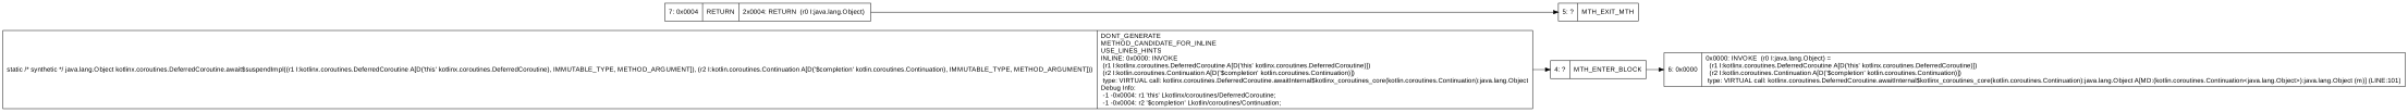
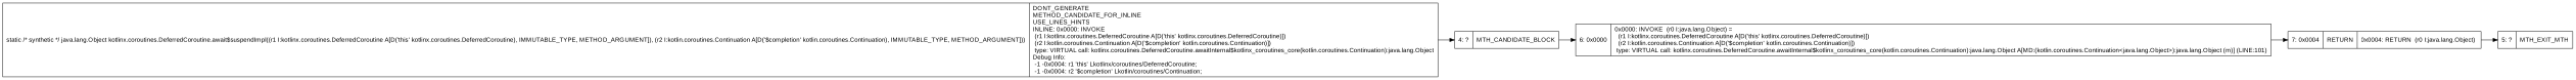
  digraph {
    fontname="Liberation Sans"
    rankdir=LR
    node [fontname="Liberation Sans" shape=record]
    edge [fontname="Liberation Sans"]
-   n1 [label="{4\:\ ?|MTH_ENTER_BLOCK\l}"]
+   n1 [label="{4\:\ ?|MTH_CANDIDATE_BLOCK\l}"]
    n2 [label="{6\:\ 0x0000|0x0000: INVOKE  (r0 I:java.lang.Object) = \l  (r1 I:kotlinx.coroutines.DeferredCoroutine A[D('this' kotlinx.coroutines.DeferredCoroutine)])\l  (r2 I:kotlin.coroutines.Continuation A[D('$completion' kotlin.coroutines.Continuation)])\l type: VIRTUAL call: kotlinx.coroutines.DeferredCoroutine.awaitInternal$kotlinx_coroutines_core(kotlin.coroutines.Continuation):java.lang.Object A[MD:(kotlin.coroutines.Continuation\<java.lang.Object\>):java.lang.Object (m)] (LINE:101)\l}"]
-   n3 [label="{7\:\ 0x0004|RETURN\l|2x0004: RETURN  (r0 I:java.lang.Object) \l}"]
+   n3 [label="{7\:\ 0x0004|RETURN\l|0x0004: RETURN  (r0 I:java.lang.Object) \l}"]
    n4 [label="{5\:\ ?|MTH_EXIT_MTH\l}"]
    n5 [label="{static \/* synthetic *\/ java.lang.Object kotlinx.coroutines.DeferredCoroutine.await$suspendImpl((r1 I:kotlinx.coroutines.DeferredCoroutine A[D('this' kotlinx.coroutines.DeferredCoroutine), IMMUTABLE_TYPE, METHOD_ARGUMENT]), (r2 I:kotlin.coroutines.Continuation A[D('$completion' kotlin.coroutines.Continuation), IMMUTABLE_TYPE, METHOD_ARGUMENT]))  | DONT_GENERATE\lMETHOD_CANDIDATE_FOR_INLINE\lUSE_LINES_HINTS\lINLINE: 0x0000: INVOKE  \l  (r1 I:kotlinx.coroutines.DeferredCoroutine A[D('this' kotlinx.coroutines.DeferredCoroutine)])\l  (r2 I:kotlin.coroutines.Continuation A[D('$completion' kotlin.coroutines.Continuation)])\l type: VIRTUAL call: kotlinx.coroutines.DeferredCoroutine.awaitInternal$kotlinx_coroutines_core(kotlin.coroutines.Continuation):java.lang.Object\lDebug Info:\l  \-1 \-0x0004: r1 'this' Lkotlinx\/coroutines\/DeferredCoroutine;\l  \-1 \-0x0004: r2 '$completion' Lkotlin\/coroutines\/Continuation;\l}"]
    n1 -> n2
+   n2 -> n3
    n3 -> n4
    n5 -> n1
  }
